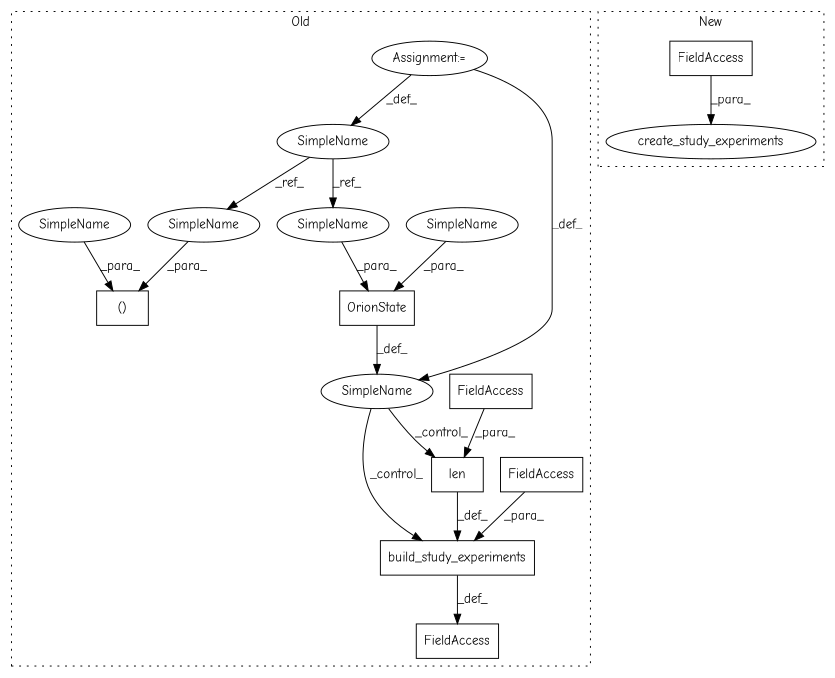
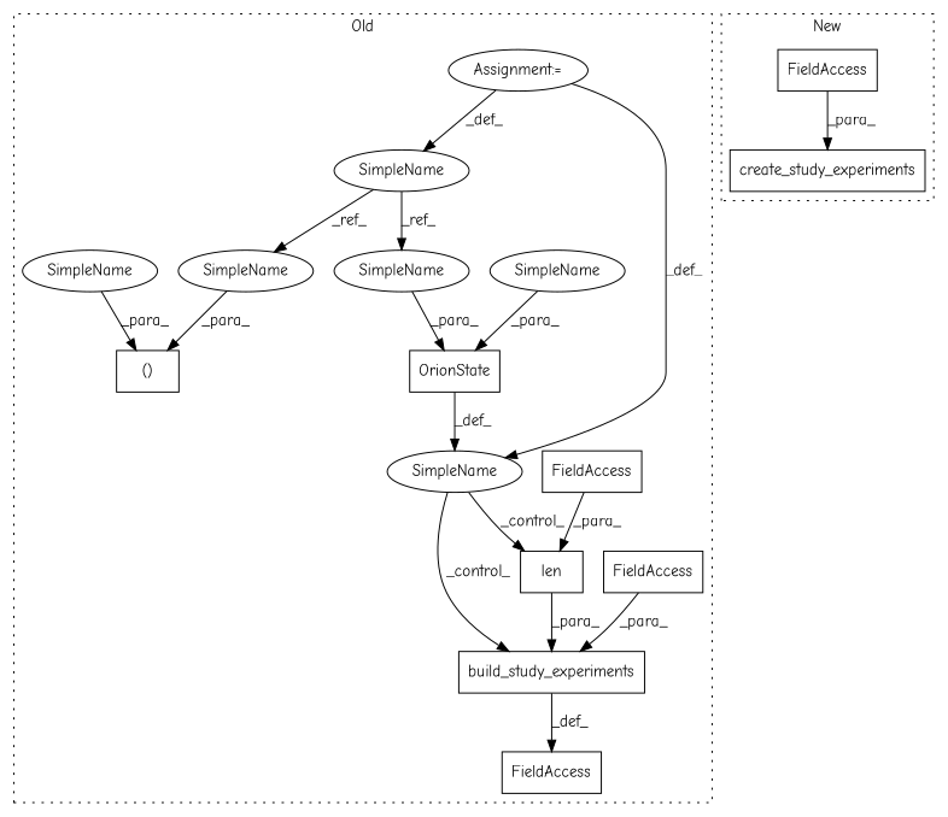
  digraph {
    fontname="Comic Neue"
    node [a=42 fontname="Comic Neue" l=8 s=6306 shape=box]
    edge [fontname="Comic Neue"]
    n1 [a=32 l="4,1" label=len s="6508,6532"]
    n2 [a=32 l="24,1" label=build_study_experiments s="6484,6545"]
    n3 [a=32 l="11,1" label=OrionState s="6420,6450"]
    n4 [a=22 l=22 label=FieldAccess s=6461]
    n5 [a=22 l=20 label=FieldAccess s=6512]
    n6 [a=22 l=11 label=FieldAccess s=6534]
    n7 [label=SimpleName shape=ellipse]
    n8 [a=106 l=31 label="()" s=6345]
    n9 [label=SimpleName shape=ellipse l="" s=""]
    n10 [a=7 label="Assignment:=" shape=ellipse]
    n11 [label=SimpleName s=6431 shape=ellipse]
    n12 [label=SimpleName s=6345 shape=ellipse]
    n13 [l=10 label=SimpleName s=6366 shape=ellipse]
    n14 [l=10 label=SimpleName s=6440 shape=ellipse]
-   n15 [a=32 l="25,1" label=create_study_experiments s="5334,5383" shape=ellipse]
+   n15 [a=32 l="25,1" label=create_study_experiments s="5334,5383"]
    n16 [a=22 l=24 label=FieldAccess s=5359]
    subgraph cluster_1 {
      label=Old
      style=dotted
      n1
      n2
      n3
      n4
      n5
      n6
      n7
      n8
      n9
      n10
      n11
      n12
      n13
      n14
    }
    subgraph cluster_2 {
      label=New
      style=dotted
      n15
      n16
    }
-   n1 -> n2 [label=_def_]
+   n1 -> n2 [label=_para_]
    n2 -> n4 [label=_def_]
    n3 -> n9 [label=_def_]
    n5 -> n1 [label=_para_]
    n6 -> n2 [label=_para_]
    n7 -> n11 [label=_ref_]
    n7 -> n12 [label=_ref_]
    n9 -> n1 [label=_control_]
    n9 -> n2 [label=_control_]
    n10 -> n7 [label=_def_]
    n10 -> n9 [label=_def_]
    n11 -> n3 [label=_para_]
    n12 -> n8 [label=_para_]
    n13 -> n8 [label=_para_]
    n14 -> n3 [label=_para_]
    n16 -> n15 [label=_para_]
  }
